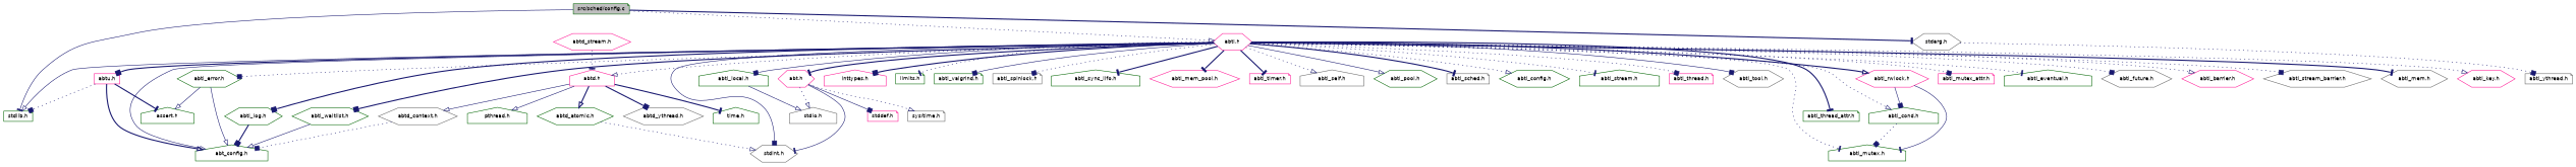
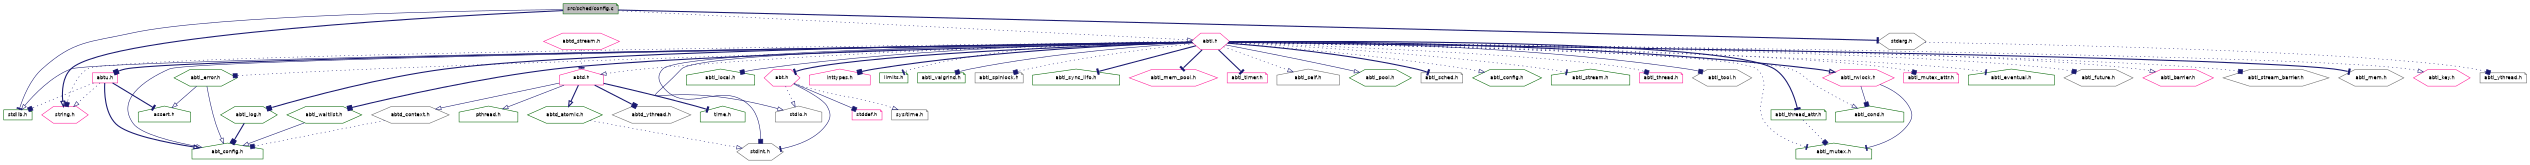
  digraph {
    node [color=darkgreen fillcolor=white fontname=Helvetica fontsize=10 shape=hexagon style=filled]
    edge [arrowhead=onormal color=midnightblue fontname=Helvetica fontsize=10 labelfontname=Helvetica labelfontsize=10 style=dotted]
    n1 [fillcolor=grey75 fontcolor=black height=0.2 label="src/sched/config.c" shape=note width=0.4]
    n2 [color=deeppink height=0.2 label="abti.h" width=0.4]
    n3 [height=0.2 label="stdlib.h" shape=note width=0.4]
+   n4 [color=deeppink height=0.2 label="string.h" width=0.4]
    n5 [color=gray40 height=0.2 label="stdarg.h" width=0.4]
    n6 [color=gray40 height=0.2 label="stdio.h" shape=house width=0.4]
    n7 [color=gray40 height=0.2 label="stdint.h" width=0.4]
    n8 [color=deeppink height=0.2 label="inttypes.h" shape=house width=0.4]
    n9 [height=0.2 label="limits.h" shape=note width=0.4]
    n10 [height=0.2 label="abt_config.h" shape=house width=0.4]
    n11 [color=deeppink height=0.2 label="abt.h" width=0.4]
    n12 [color=deeppink height=0.2 label="abtu.h" shape=note width=0.4]
    n13 [height=0.2 label="abti_error.h" width=0.4]
    n14 [height=0.2 label="abti_valgrind.h" shape=note width=0.4]
    n15 [color=deeppink height=0.2 label="abtd.h" shape=house width=0.4]
    n16 [color=gray40 height=0.2 label="abti_spinlock.h" shape=note width=0.4]
    n17 [height=0.2 label="abti_sync_lifo.h" shape=house width=0.4]
    n18 [color=deeppink height=0.2 label="abti_mem_pool.h" width=0.4]
    n19 [color=deeppink height=0.2 label="abti_timer.h" shape=note width=0.4]
    n20 [height=0.2 label="abti_log.h" width=0.4]
    n21 [height=0.2 label="abti_local.h" shape=house width=0.4]
    n22 [color=gray40 height=0.2 label="abti_self.h" shape=house width=0.4]
    n23 [height=0.2 label="abti_pool.h" width=0.4]
    n24 [color=gray40 height=0.2 label="abti_sched.h" shape=note width=0.4]
    n25 [height=0.2 label="abti_config.h" width=0.4]
    n26 [height=0.2 label="abti_stream.h" shape=house width=0.4]
    n27 [color=deeppink height=0.2 label="abti_thread.h" shape=note width=0.4]
    n28 [color=gray40 height=0.2 label="abti_tool.h" width=0.4]
    n29 [height=0.2 label="abti_thread_attr.h" shape=note width=0.4]
    n30 [height=0.2 label="abti_waitlist.h" width=0.4]
    n31 [height=0.2 label="abti_mutex.h" shape=house width=0.4]
    n32 [color=deeppink height=0.2 label="abti_mutex_attr.h" shape=note width=0.4]
    n33 [height=0.2 label="abti_cond.h" shape=house width=0.4]
    n34 [color=deeppink height=0.2 label="abti_rwlock.h" width=0.4]
    n35 [height=0.2 label="abti_eventual.h" shape=house width=0.4]
    n36 [color=gray40 height=0.2 label="abti_future.h" width=0.4]
    n37 [color=deeppink height=0.2 label="abti_barrier.h" width=0.4]
    n38 [color=gray40 height=0.2 label="abti_stream_barrier.h" width=0.4]
    n39 [color=gray40 height=0.2 label="abti_mem.h" width=0.4]
    n40 [color=deeppink height=0.2 label="abti_key.h" width=0.4]
    n41 [color=gray40 height=0.2 label="abti_ythread.h" shape=note width=0.4]
    n42 [color=deeppink height=0.2 label="stddef.h" shape=note width=0.4]
    n43 [color=gray40 height=0.2 label="sys/time.h" shape=note width=0.4]
    n44 [height=0.2 label="assert.h" shape=house width=0.4]
    n45 [height=0.2 label="pthread.h" shape=house width=0.4]
    n46 [height=0.2 label="abtd_atomic.h" width=0.4]
    n47 [color=gray40 height=0.2 label="abtd_context.h" width=0.4]
    n48 [color=gray40 height=0.2 label="abtd_ythread.h" width=0.4]
    n49 [height=0.2 label="time.h" shape=house width=0.4]
    n50 [color=deeppink height=0.2 label="abtd_stream.h" width=0.4]
    n1 -> n2
    n1 -> n3 [arrowhead=tee style=solid]
+   n1 -> n4 [style=bold]
    n1 -> n5 [arrowhead=tee style=bold]
    n2 -> n3 [style=solid]
-   n21 -> n6 [style=solid]
+   n2 -> n4 [arrowhead=box]
+   n2 -> n6 [style=solid]
    n2 -> n7 [arrowhead=box style=solid]
    n2 -> n8 [arrowhead=box style=bold]
    n2 -> n9 [arrowhead=tee]
    n2 -> n10 [style=solid]
    n2 -> n11 [arrowhead=tee style=bold]
    n2 -> n12 [arrowhead=box style=bold]
    n2 -> n13 [arrowhead=box]
    n2 -> n14 [arrowhead=box style=solid]
    n2 -> n15
    n2 -> n16 [arrowhead=box]
    n2 -> n17 [arrowhead=tee style=bold]
    n2 -> n18 [arrowhead=tee style=bold]
    n2 -> n19 [arrowhead=tee style=bold]
    n2 -> n20 [arrowhead=box style=bold]
    n2 -> n21 [arrowhead=box style=solid]
    n2 -> n22
    n2 -> n23 [style=solid]
    n2 -> n24 [arrowhead=tee style=bold]
    n2 -> n25
    n2 -> n26 [arrowhead=tee]
    n2 -> n27 [arrowhead=box]
    n2 -> n28 [arrowhead=box style=solid]
    n2 -> n29 [arrowhead=tee style=bold]
    n2 -> n30 [arrowhead=box style=bold]
    n2 -> n31 [arrowhead=tee]
    n2 -> n32 [arrowhead=box]
    n2 -> n33
    n2 -> n34 [style=bold]
    n2 -> n35 [arrowhead=tee]
    n2 -> n36 [arrowhead=box]
    n2 -> n37
    n2 -> n38 [arrowhead=box]
    n2 -> n39 [arrowhead=tee style=bold]
    n2 -> n40
    n5 -> n41 [arrowhead=box]
    n11 -> n6
    n11 -> n7 [arrowhead=tee style=solid]
    n11 -> n42 [arrowhead=box style=solid]
    n11 -> n43
    n12 -> n3 [arrowhead=box]
+   n12 -> n4
    n12 -> n10 [style=bold]
    n12 -> n44 [arrowhead=tee style=bold]
    n13 -> n10 [style=solid]
    n13 -> n44 [style=solid]
    n15 -> n45 [style=solid]
    n15 -> n46 [style=bold]
    n15 -> n47 [style=solid]
    n15 -> n48 [arrowhead=box style=bold]
    n15 -> n49 [arrowhead=tee style=bold]
    n20 -> n10 [arrowhead=box style=bold]
    n30 -> n10 [style=solid]
-   n33 -> n31 [arrowhead=box]
+   n29 -> n31 [arrowhead=box]
    n34 -> n31 [arrowhead=tee style=solid]
    n34 -> n33 [arrowhead=box style=solid]
    n46 -> n7
    n47 -> n10 [arrowhead=box]
    n50 -> n15 [arrowhead=tee]
  }
